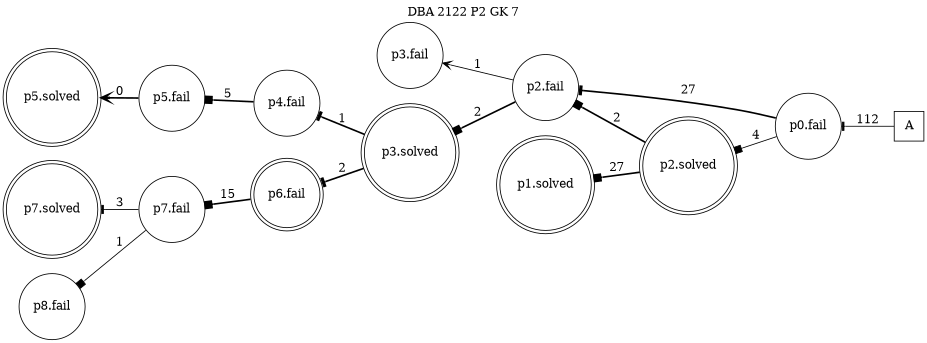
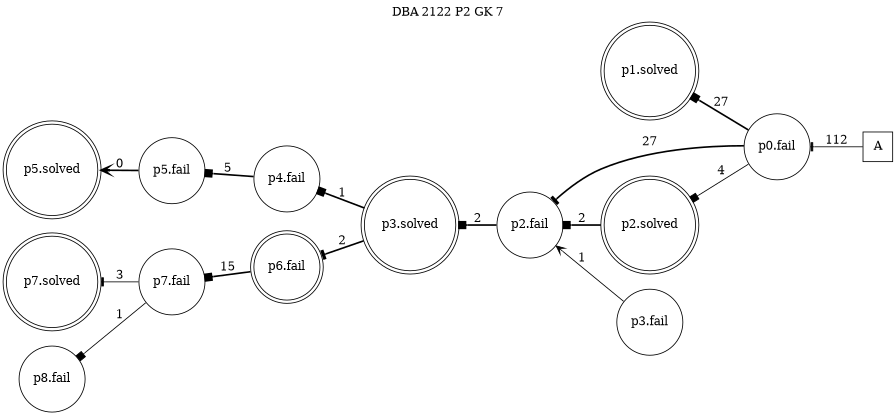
  digraph {
    label=" DBA 2122 P2 GK 7 "
    labelloc=tl
    rankdir=RL
    node [shape=circle]
    edge [arrowhead=box style=bold]
    n1 [label=A shape=square]
    n2 [label="p0.fail"]
    n3 [label="p1.solved" shape=doublecircle]
    n4 [label="p2.fail"]
    n5 [label="p2.solved" shape=doublecircle]
    n6 [label="p3.fail"]
    n7 [label="p3.solved" shape=doublecircle]
    n8 [label="p4.fail"]
    n9 [label="p6.fail" shape=doublecircle]
    n10 [label="p5.fail"]
    n11 [label="p7.fail"]
    n12 [label="p5.solved" shape=doublecircle]
    n13 [label="p7.solved" shape=doublecircle]
    n14 [label="p8.fail"]
    n1 -> n2 [arrowhead=tee label=112 style=solid]
-   n5 -> n3 [label=27]
+   n2 -> n3 [label=27]
    n2 -> n4 [arrowhead=tee label=27]
    n2 -> n5 [label=4 style=solid]
-   n4 -> n6 [arrowhead=vee label=1 style=solid]
+   n6 -> n4 [arrowhead=vee label=1 style=solid]
    n4 -> n7 [label=2]
    n5 -> n4 [label=2]
-   n7 -> n8 [arrowhead=tee label=1]
+   n7 -> n8 [label=1]
    n7 -> n9 [arrowhead=tee label=2]
    n8 -> n10 [label=5]
    n9 -> n11 [label=15]
    n10 -> n12 [arrowhead=vee label=0]
    n11 -> n13 [arrowhead=tee label=3 style=solid]
    n11 -> n14 [label=1 style=solid]
  }
